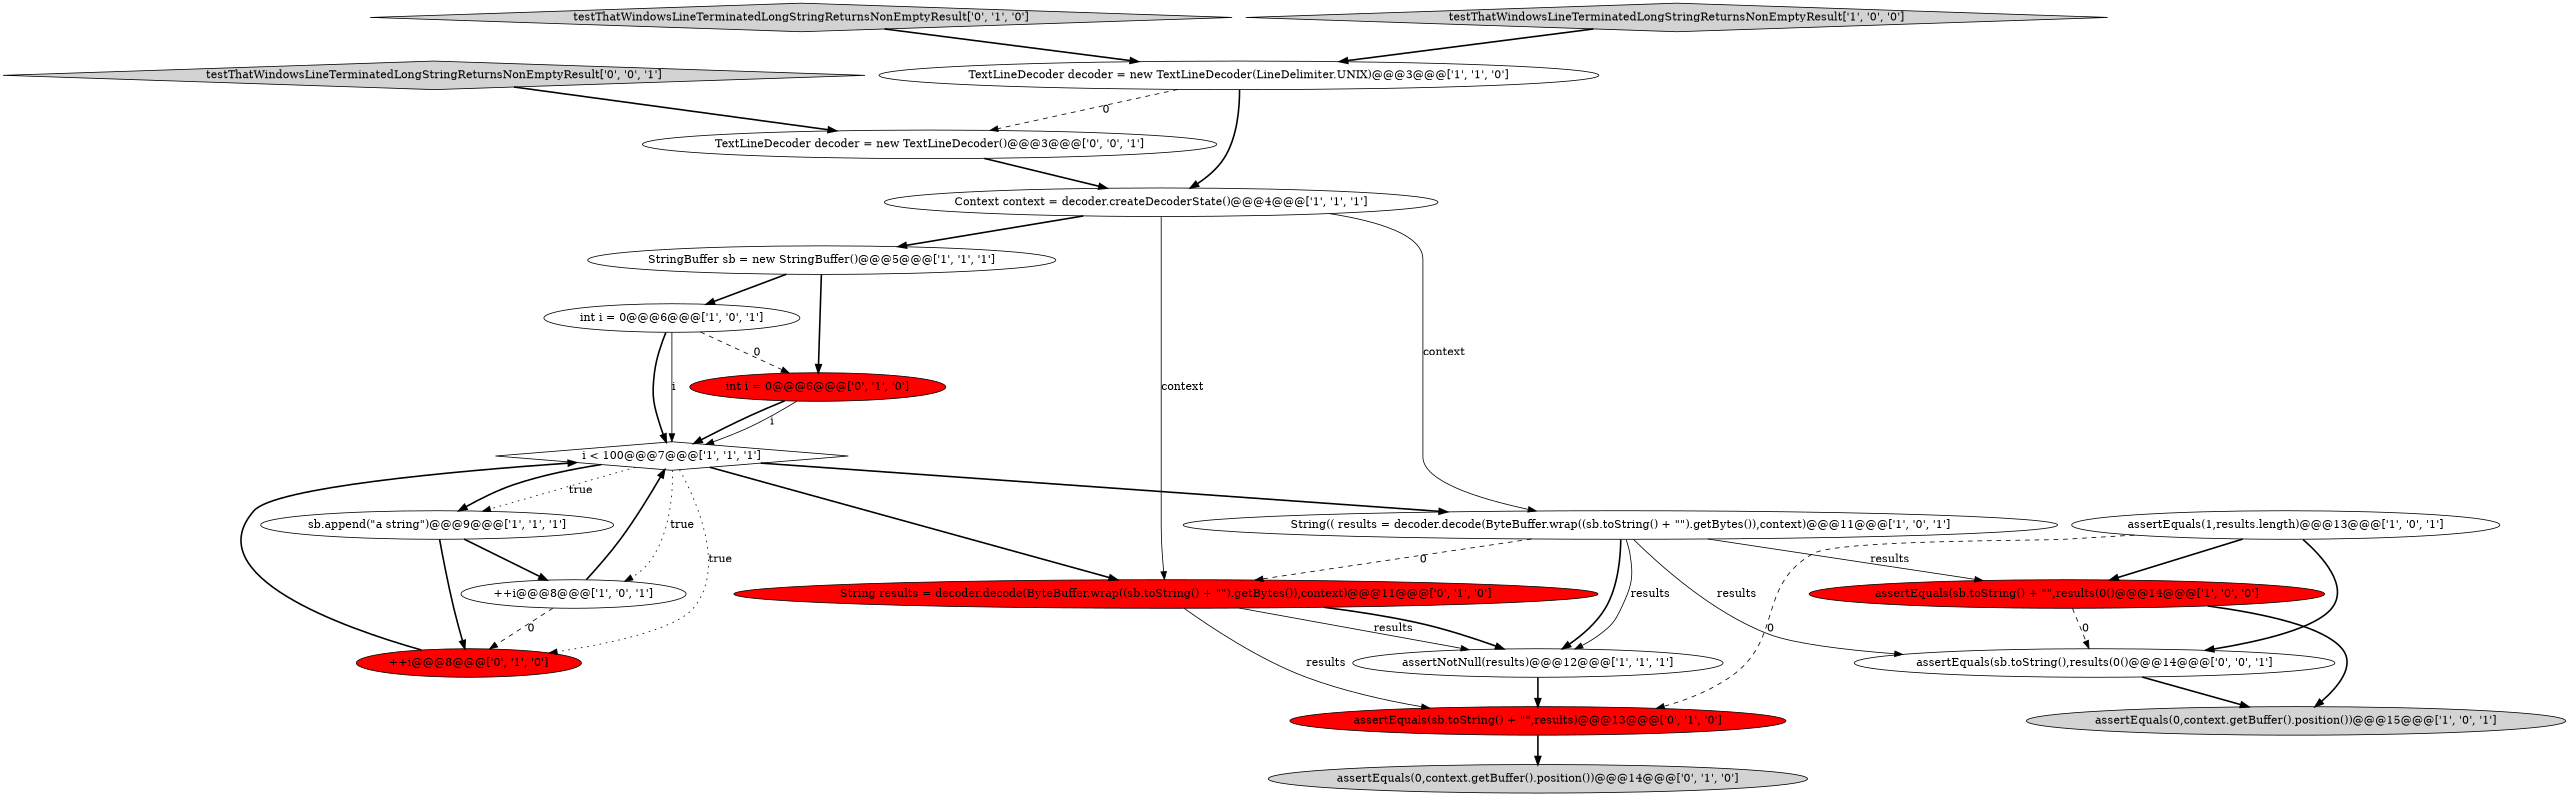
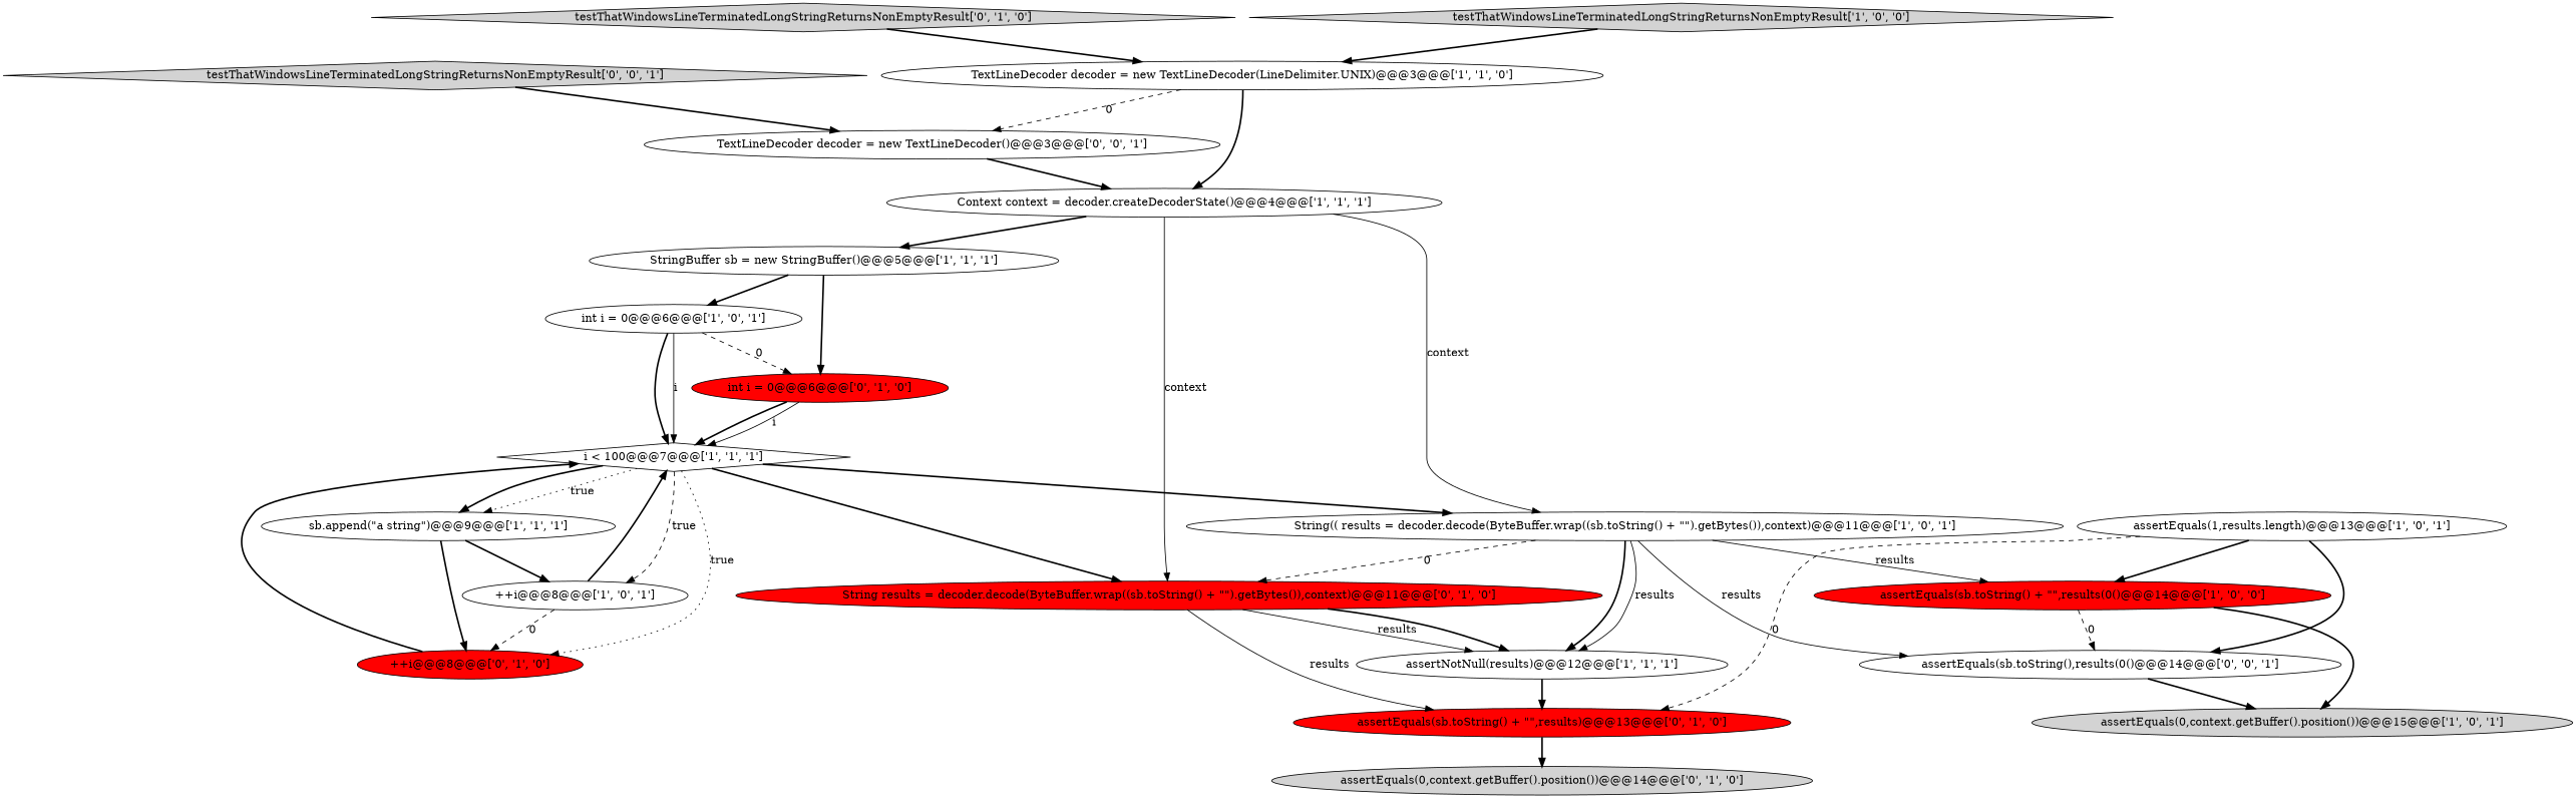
  digraph {
    node [fillcolor=white shape=ellipse style=filled]
    edge [style=bold]
    n1 [label="int i = 0@@@6@@@['1', '0', '1']"]
    n2 [label="i < 100@@@7@@@['1', '1', '1']" shape=diamond]
    n3 [fillcolor=red label="int i = 0@@@6@@@['0', '1', '0']"]
    n4 [label="String(( results = decoder.decode(ByteBuffer.wrap((sb.toString() + \"\").getBytes()),context)@@@11@@@['1', '0', '1']"]
    n5 [fillcolor=red label="String results = decoder.decode(ByteBuffer.wrap((sb.toString() + \"\").getBytes()),context)@@@11@@@['0', '1', '0']"]
    n6 [label="sb.append(\"a string\")@@@9@@@['1', '1', '1']"]
    n7 [fillcolor=red label="++i@@@8@@@['0', '1', '0']"]
    n8 [label="++i@@@8@@@['1', '0', '1']"]
    n9 [label="StringBuffer sb = new StringBuffer()@@@5@@@['1', '1', '1']"]
    n10 [label="Context context = decoder.createDecoderState()@@@4@@@['1', '1', '1']"]
    n11 [fillcolor=red label="assertEquals(sb.toString() + \"\",results(0()@@@14@@@['1', '0', '0']"]
    n12 [label="assertNotNull(results)@@@12@@@['1', '1', '1']"]
    n13 [label="assertEquals(sb.toString(),results(0()@@@14@@@['0', '0', '1']"]
    n14 [fillcolor=red label="assertEquals(sb.toString() + \"\",results)@@@13@@@['0', '1', '0']"]
    n15 [fillcolor=lightgray label="assertEquals(0,context.getBuffer().position())@@@15@@@['1', '0', '1']"]
    n16 [fillcolor=lightgray label="testThatWindowsLineTerminatedLongStringReturnsNonEmptyResult['0', '1', '0']" shape=diamond]
    n17 [label="TextLineDecoder decoder = new TextLineDecoder(LineDelimiter.UNIX)@@@3@@@['1', '1', '0']"]
    n18 [label="TextLineDecoder decoder = new TextLineDecoder()@@@3@@@['0', '0', '1']"]
    n19 [fillcolor=lightgray label="testThatWindowsLineTerminatedLongStringReturnsNonEmptyResult['1', '0', '0']" shape=diamond]
    n20 [label="assertEquals(1,results.length)@@@13@@@['1', '0', '1']"]
    n21 [fillcolor=lightgray label="assertEquals(0,context.getBuffer().position())@@@14@@@['0', '1', '0']"]
    n22 [fillcolor=lightgray label="testThatWindowsLineTerminatedLongStringReturnsNonEmptyResult['0', '0', '1']" shape=diamond]
    n1 -> n2
    n1 -> n2 [label=i style=solid]
    n1 -> n3 [label=0 style=dashed]
    n2 -> n4
    n2 -> n5
    n2 -> n6
    n2 -> n6 [label=true style=dotted]
    n2 -> n7 [label=true style=dotted]
-   n2 -> n8 [label=true style=dotted]
+   n2 -> n8 [label=true style=dashed]
    n3 -> n2
    n3 -> n2 [label=i style=solid]
    n4 -> n5 [label=0 style=dashed]
    n4 -> n11 [label=results style=solid]
    n4 -> n12
    n4 -> n12 [label=results style=solid]
    n4 -> n13 [label=results style=solid]
    n5 -> n12 [label=results style=solid]
    n5 -> n12
    n5 -> n14 [label=results style=solid]
    n6 -> n7
    n6 -> n8
    n7 -> n2
    n8 -> n2
    n8 -> n7 [label=0 style=dashed]
    n9 -> n1
    n9 -> n3
    n10 -> n4 [label=context style=solid]
    n10 -> n5 [label=context style=solid]
    n10 -> n9
    n11 -> n13 [label=0 style=dashed]
    n11 -> n15
    n12 -> n14
    n13 -> n15
    n14 -> n21
    n16 -> n17
    n17 -> n10
    n17 -> n18 [label=0 style=dashed]
    n18 -> n10
    n19 -> n17
    n20 -> n11
    n20 -> n13
    n20 -> n14 [label=0 style=dashed]
    n22 -> n18
  }
